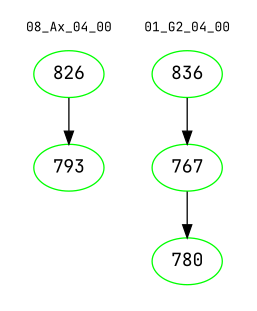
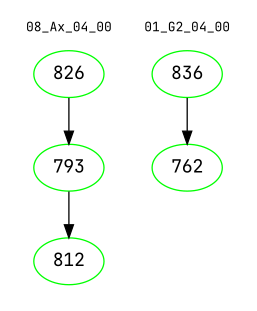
  digraph {
    fontname="JetBrains Mono"
    node [color=green fontname="JetBrains Mono"]
    edge [color=black fontname="JetBrains Mono"]
    n1 [label=826]
    n2 [label=793]
+   n3 [label=812]
    n4 [label=836]
-   n5 [label=767]
-   n6 [label=780]
+   n5 [label=762]
    subgraph cluster_1 {
      color=white
      fontsize=10
      label="08_Ax_04_00"
      n1
      n2
+     n3
    }
    subgraph cluster_2 {
      color=white
      fontsize=10
      label="01_G2_04_00"
      n4
      n5
-     n6
    }
    n1 -> n2
+   n2 -> n3
    n4 -> n5
-   n5 -> n6
  }
